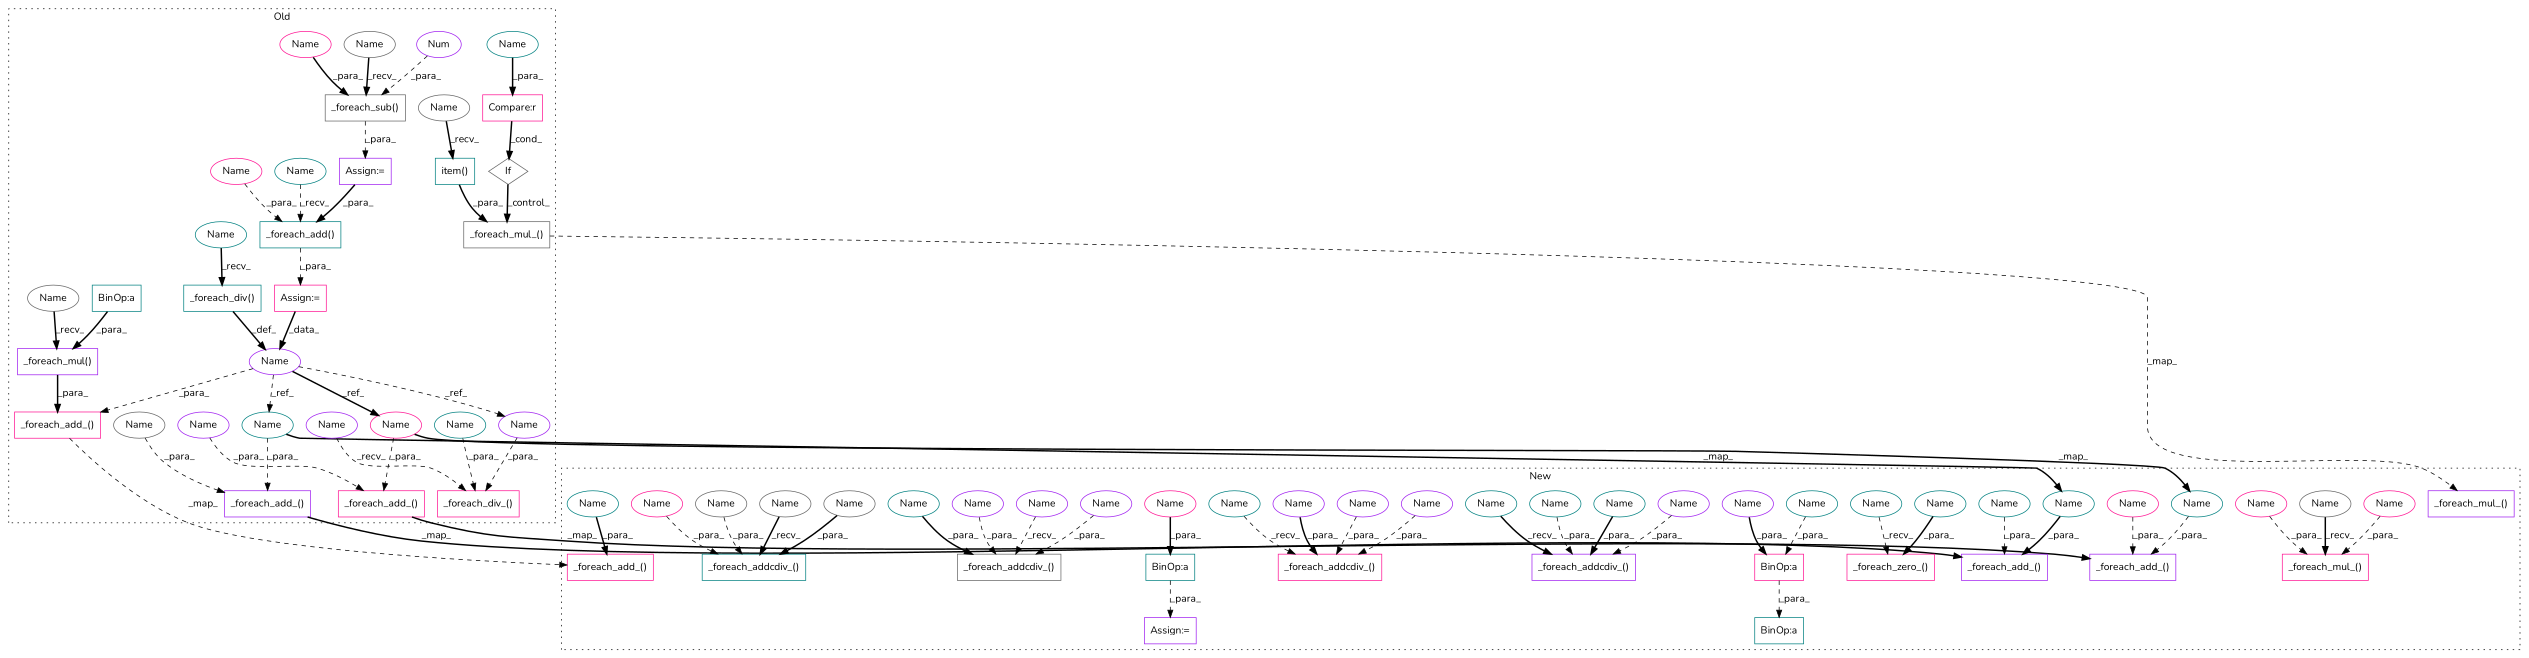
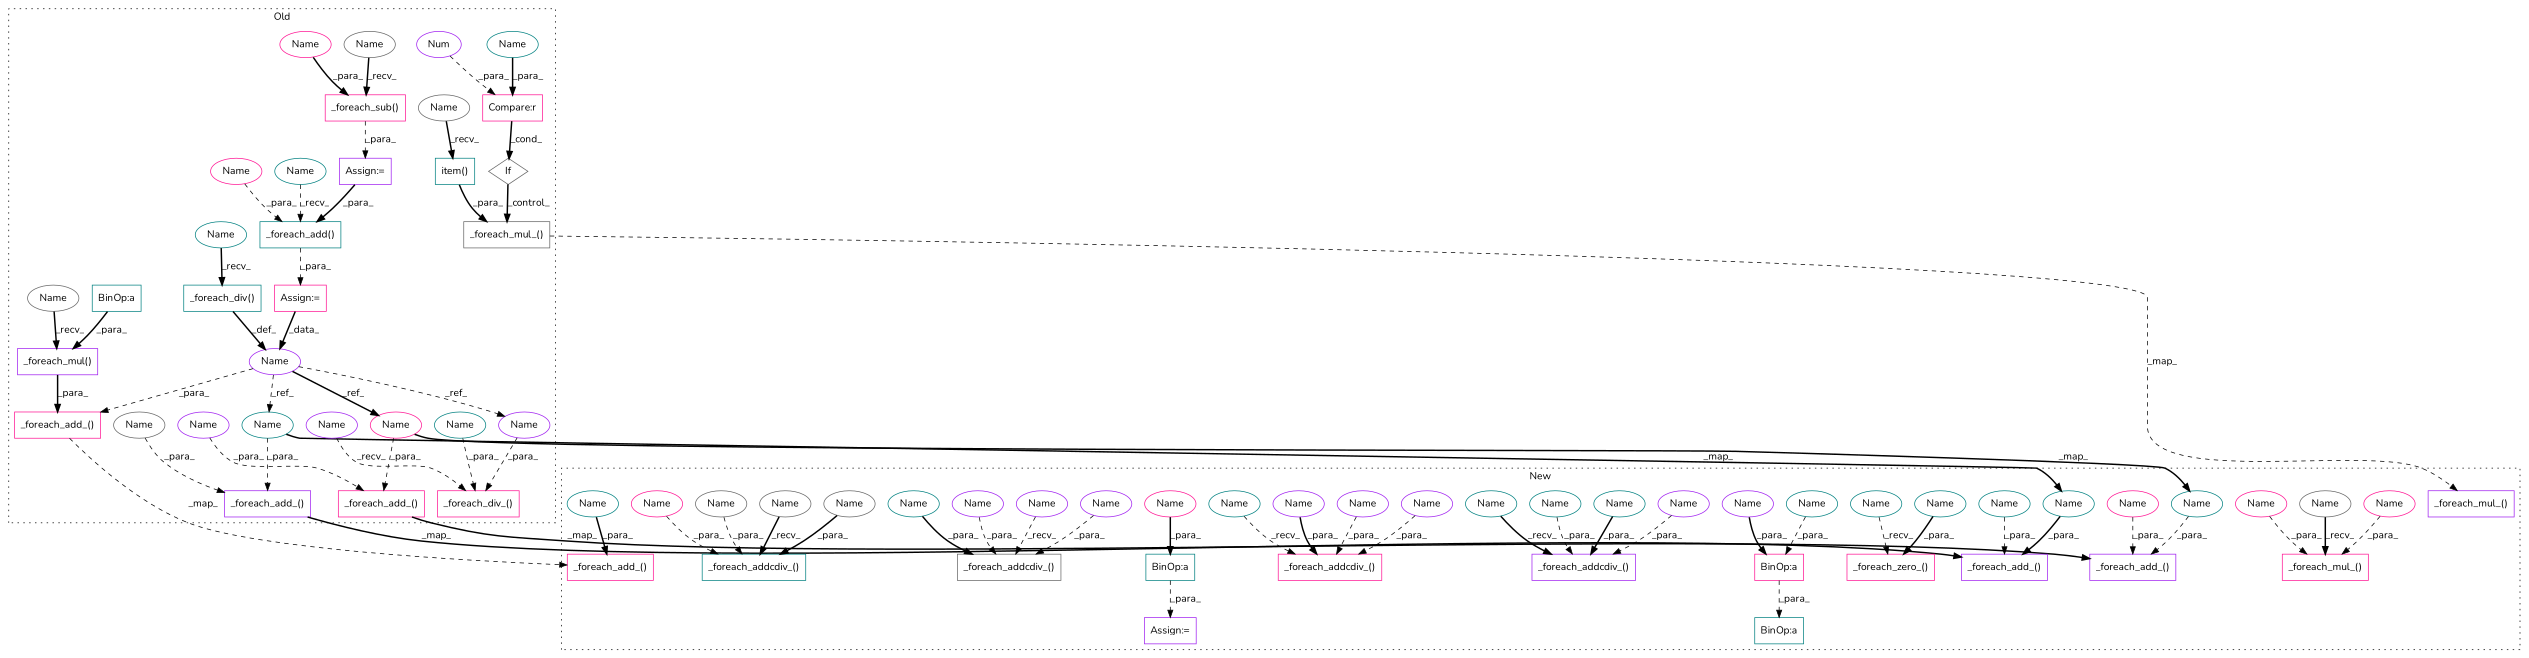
  digraph {
    fontname=Nunito
    node [a=87 color=teal fontname=Nunito l=5 s=10942 shape=ellipse]
    edge [fontname=Nunito style=dashed]
    n1 [a=75 color=deeppink l="20,1" label="_foreach_add_()" s="10875,10962" shape=box]
-   n2 [a=75 color=gray40 l="19,1" label="_foreach_sub()" s="9622,9657" shape=box]
+   n2 [a=75 color=deeppink l="19,1" label="_foreach_sub()" s="9622,9657" shape=box]
    n3 [a=82 l=3 label="BinOp:a" shape=box]
    n4 [a=75 l="19,14" label="_foreach_add()" s="10024,10054" shape=box]
    n5 [a=75 color=deeppink l="20,12" label="_foreach_add_()" s="11087,11121" shape=box]
    n6 [color=purple l=6 label=Name s=10559]
    n7 [a=75 color=purple l="20,12" label="_foreach_add_()" s="11152,11186" shape=box]
    n8 [a=75 color=gray40 l="20,1" label="_foreach_mul_()" s="9509,9564" shape=box]
    n9 [a=96 color=gray40 l=3 label=If s=9471 shape=diamond]
    n10 [a=40 color=deeppink l=25 label="Compare:r" s=9474 shape=box]
    n11 [a=75 l=28 label="item()" s=9536 shape=box]
    n12 [a=75 color=purple l="19,1" label="_foreach_mul()" s="10903,10961" shape=box]
    n13 [a=75 color=deeppink l="20,1" label="_foreach_div_()" s="10968,11001" shape=box]
    n14 [a=76 color=purple l=3 label=Num s=9496]
    n15 [a=68 color=purple l=3 label="Assign:=" s=9619 shape=box]
    n16 [a=68 color=deeppink l=3 label="Assign:=" s=10021 shape=box]
    n17 [a=75 l="19,1" label="_foreach_div()" s="10568,10613" shape=box]
    n18 [l=6 label=Name s=11180]
    n19 [color=deeppink l=6 label=Name s=11115]
    n20 [color=purple l=6 label=Name s=10988]
    n21 [color=gray40 l=6 label=Name s=11172]
    n22 [color=purple l=6 label=Name s=11107]
    n23 [color=deeppink label=Name s=10043]
    n24 [color=deeppink label=Name s=9641]
    n25 [l=21 label=Name s=9474]
    n26 [color=gray40 l=21 label=Name s=9536]
    n27 [label=Name s=10996]
    n28 [label=Name s=10024]
    n29 [color=purple label=Name s=10968]
    n30 [label=Name s=10568]
    n31 [color=gray40 label=Name s=10903]
    n32 [color=gray40 label=Name s=9622]
    n33 [a=75 color=deeppink l="20,1" label="_foreach_add_()" s="10167,10207" shape=box]
    n34 [a=75 color=deeppink l="21,1" label="_foreach_zero_()" s="11671,11705" shape=box]
    n35 [a=75 l="24,56" label="_foreach_addcdiv_()" s="11169,11285" shape=box]
    n36 [a=75 color=purple l="20,1" label="_foreach_add_()" s="10519,10559" shape=box]
    n37 [a=75 color=purple l="24,19" label="_foreach_addcdiv_()" s="11360,11407" shape=box]
    n38 [a=75 color=gray40 l="24,19" label="_foreach_addcdiv_()" s="11094,11141" shape=box]
    n39 [a=75 color=deeppink l="24,56" label="_foreach_addcdiv_()" s="11435,11551" shape=box]
    n40 [a=75 color=purple l="20,13" label="_foreach_add_()" s="11711,11751" shape=box]
    n41 [a=75 color=deeppink l="20,1" label="_foreach_mul_()" s="10473,10513" shape=box]
    n42 [a=75 color=purple l="20,1" label="_foreach_mul_()" s="10015,10063" shape=box]
    n43 [a=82 color=deeppink l=3 label="BinOp:a" s=10944 shape=box]
    n44 [a=82 l=11 label="BinOp:a" s=10944 shape=box]
    n45 [a=82 l=3 label="BinOp:a" s=10990 shape=box]
    n46 [a=68 color=purple l=3 label="Assign:=" s=10985 shape=box]
    n47 [color=deeppink label=Name s=10554]
    n48 [label=Name s=11746]
    n49 [label=Name s=10202]
    n50 [color=purple label=Name s=10947]
    n51 [color=deeppink label=Name s=10508]
    n52 [l=13 label=Name s=11692]
    n53 [color=deeppink l=13 label=Name s=10493]
    n54 [l=13 label=Name s=10539]
    n55 [l=13 label=Name s=11731]
    n56 [color=purple l=6 label=Name s=11118]
    n57 [l=6 label=Name s=11384]
    n58 [color=purple l=6 label=Name s=11459]
    n59 [color=deeppink l=6 label=Name s=11193]
    n60 [label=Name s=11435]
    n61 [color=gray40 label=Name s=11169]
    n62 [color=gray40 label=Name s=10473]
    n63 [label=Name s=11360]
    n64 [label=Name s=11671]
    n65 [color=purple label=Name s=11094]
    n66 [color=deeppink l=2 label=Name s=10988]
    n67 [l=2 label=Name]
    n68 [color=purple l=8 label=Name s=11392]
    n69 [l=8 label=Name s=11126]
    n70 [color=purple label=Name s=11136]
    n71 [color=purple label=Name s=11546]
    n72 [color=gray40 label=Name s=11280]
    n73 [label=Name s=11402]
    n74 [color=gray40 l=13 label=Name s=11233]
    n75 [color=purple l=13 label=Name s=11499]
    subgraph cluster_1 {
      label=Old
      style=dotted
      n1
      n2
      n3
      n4
      n5
      n6
      n7
      n8
      n9
      n10
      n11
      n12
      n13
      n14
      n15
      n16
      n17
      n18
      n19
      n20
      n21
      n22
      n23
      n24
      n25
      n26
      n27
      n28
      n29
      n30
      n31
      n32
    }
    subgraph cluster_2 {
      label=New
      style=dotted
      n33
      n34
      n35
      n36
      n37
      n38
      n39
      n40
      n41
      n42
      n43
      n44
      n45
      n46
      n47
      n48
      n49
      n50
      n51
      n52
      n53
      n54
      n55
      n56
      n57
      n58
      n59
      n60
      n61
      n62
      n63
      n64
      n65
      n66
      n67
      n68
      n69
      n70
      n71
      n72
      n73
      n74
      n75
    }
    n1 -> n33 [label=_map_]
    n2 -> n15 [label=_para_]
    n3 -> n12 [label=_para_ style=bold]
    n4 -> n16 [label=_para_]
    n5 -> n36 [label=_map_ style=bold]
    n6 -> n1 [label=_para_]
    n6 -> n18 [label=_ref_]
    n6 -> n19 [label=_ref_ style=bold]
    n6 -> n20 [label=_ref_]
    n7 -> n40 [label=_map_ style=bold]
    n8 -> n42 [label=_map_]
    n9 -> n8 [label=_control_ style=bold]
    n10 -> n9 [label=_cond_ style=bold]
    n11 -> n8 [label=_para_ style=bold]
    n12 -> n1 [label=_para_ style=bold]
-   n14 -> n2 [label=_para_]
+   n14 -> n10 [label=_para_]
    n15 -> n4 [label=_para_ style=bold]
    n16 -> n6 [label=_data_ style=bold]
    n17 -> n6 [label=_def_ style=bold]
    n18 -> n7 [label=_para_]
    n18 -> n55 [label=_map_ style=bold]
    n19 -> n5 [label=_para_]
    n19 -> n54 [label=_map_ style=bold]
    n20 -> n13 [label=_para_]
    n21 -> n7 [label=_para_]
    n22 -> n5 [label=_para_]
    n23 -> n4 [label=_para_]
    n24 -> n2 [label=_para_ style=bold]
    n25 -> n10 [label=_para_ style=bold]
    n26 -> n11 [label=_recv_ style=bold]
    n27 -> n13 [label=_para_]
    n28 -> n4 [label=_recv_]
    n29 -> n13 [label=_recv_]
    n30 -> n17 [label=_recv_ style=bold]
    n31 -> n12 [label=_recv_ style=bold]
    n32 -> n2 [label=_recv_ style=bold]
    n43 -> n44 [label=_para_]
    n45 -> n46 [label=_para_]
    n47 -> n36 [label=_para_]
    n48 -> n40 [label=_para_]
    n49 -> n33 [label=_para_ style=bold]
    n50 -> n43 [label=_para_ style=bold]
    n51 -> n41 [label=_para_]
    n52 -> n34 [label=_para_ style=bold]
    n53 -> n41 [label=_para_]
    n54 -> n36 [label=_para_]
    n55 -> n40 [label=_para_ style=bold]
    n56 -> n38 [label=_para_]
    n57 -> n37 [label=_para_ style=bold]
    n58 -> n39 [label=_para_ style=bold]
    n59 -> n35 [label=_para_]
    n60 -> n39 [label=_recv_]
    n61 -> n35 [label=_recv_ style=bold]
    n62 -> n41 [label=_recv_ style=bold]
    n63 -> n37 [label=_recv_ style=bold]
    n64 -> n34 [label=_recv_]
    n65 -> n38 [label=_recv_]
    n66 -> n45 [label=_para_ style=bold]
    n67 -> n43 [label=_para_]
    n68 -> n37 [label=_para_]
    n69 -> n38 [label=_para_ style=bold]
    n70 -> n38 [label=_para_]
    n71 -> n39 [label=_para_]
    n72 -> n35 [label=_para_]
    n73 -> n37 [label=_para_]
    n74 -> n35 [label=_para_ style=bold]
    n75 -> n39 [label=_para_]
  }
